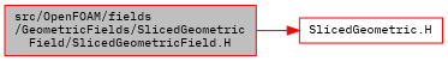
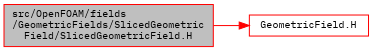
  digraph {
    rankdir=LR
    fontname="IBM Plex Mono"
    node [color=red fontname="IBM Plex Mono" fontsize=10 shape=record]
    n1 [fillcolor=grey75 fontcolor=black height=0.2 label="src/OpenFOAM/fields\l/GeometricFields/SlicedGeometric\lField/SlicedGeometricField.H" style=filled width=0.4]
-   n2 [height=0.2 label="SlicedGeometric.H" width=0.4]
+   n2 [height=0.2 label="GeometricField.H" width=0.4]
    n1 -> n2 [color=red fontname="IBM Plex Mono" fontsize=10 labelfontname=FreeSans labelfontsize=10 style=solid]
  }
